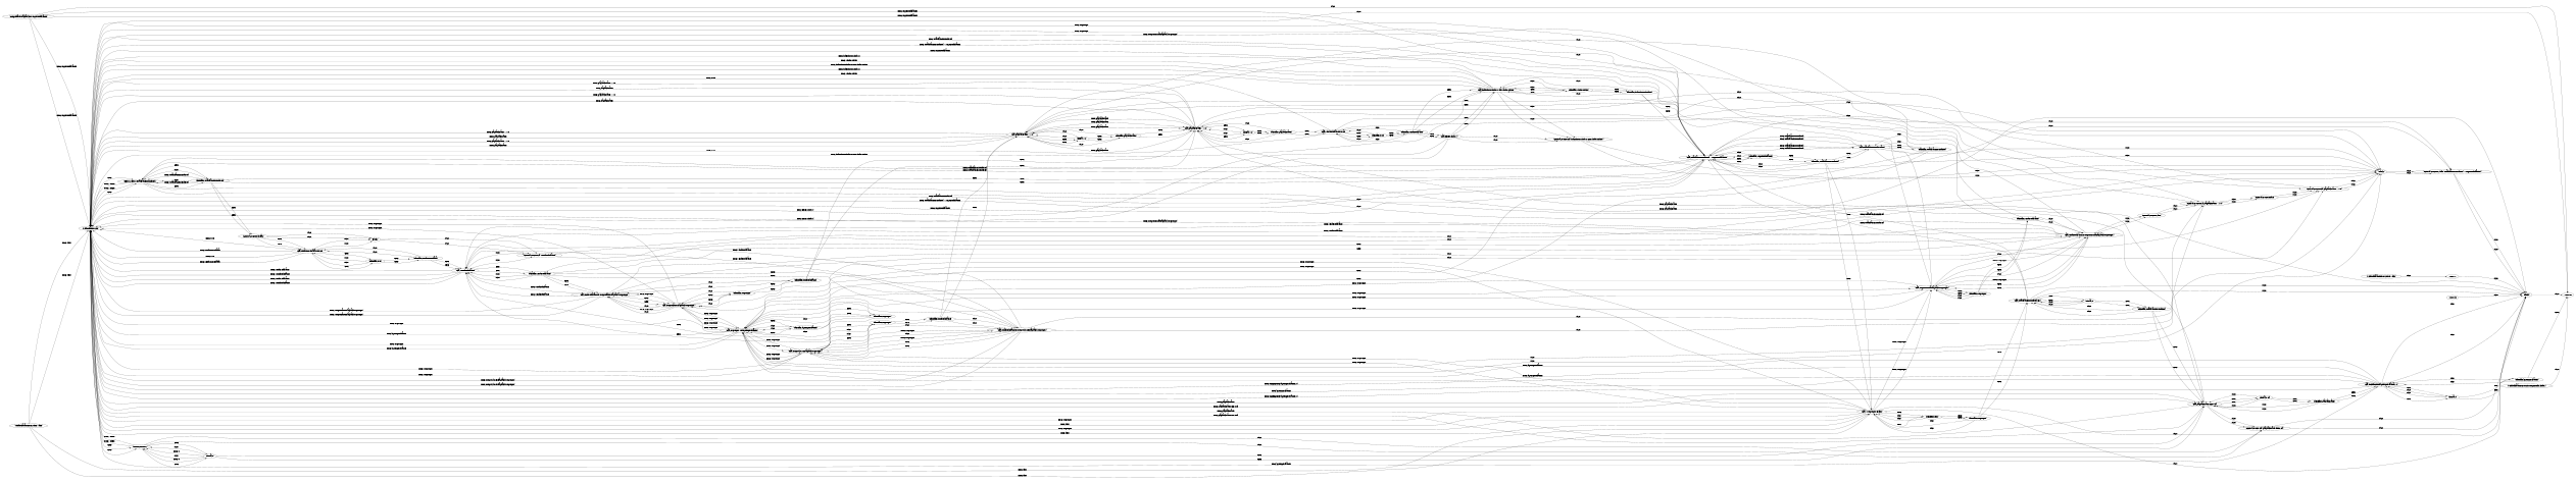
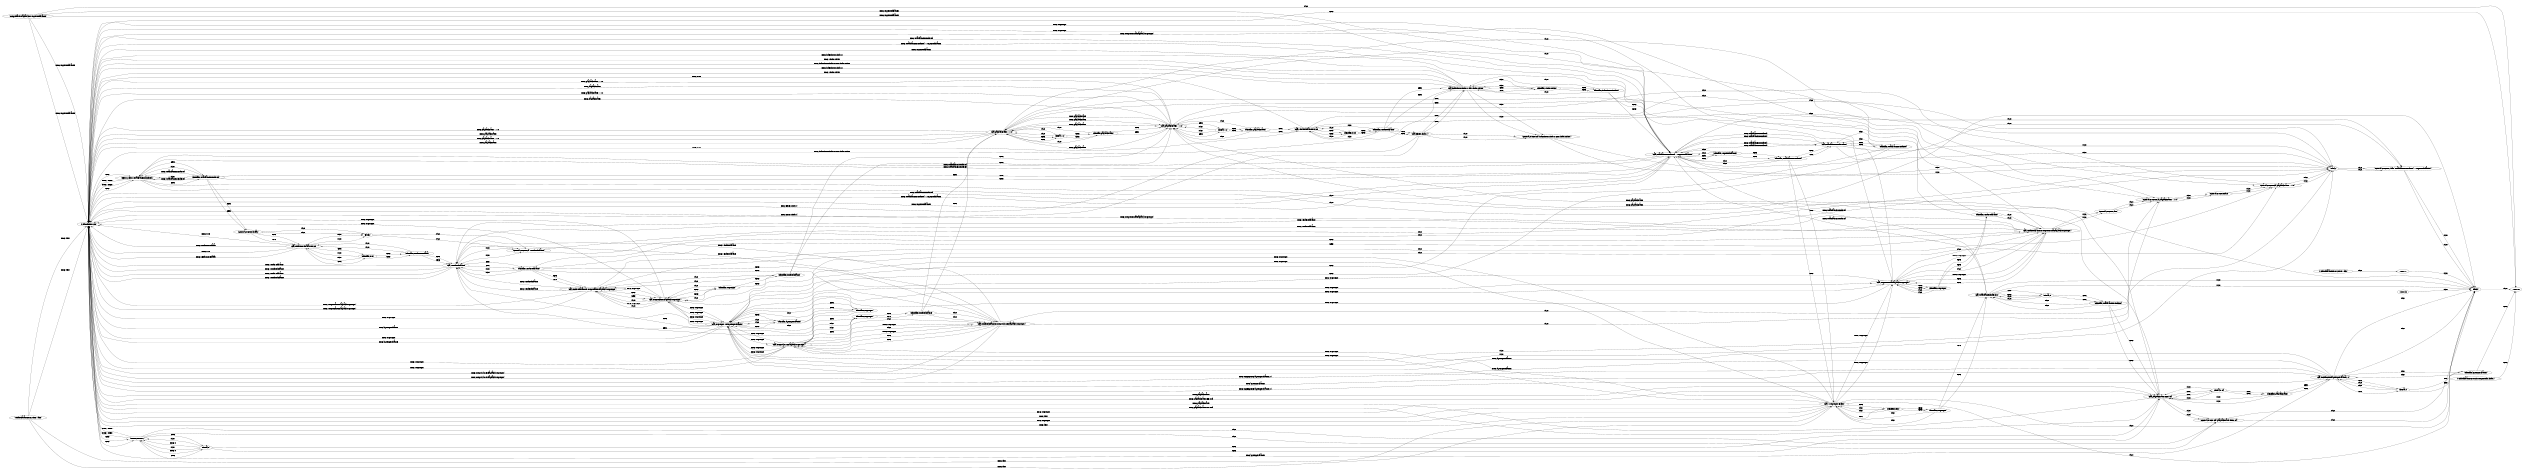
  digraph {
    rankdir=LR
    n1 [label="(MethodReturn,int)"]
    n2 [label="(Return,return total_frames_rendered;)"]
    n3 [label="(Return,return 0;)"]
    1000100
    n5 [label="(Block,)"]
    n6 [label="(Identifier,total_frames_rendered)"]
    n7 [label="(ControlStructure,if (playback_rate_ == 0.0f))"]
    n8 [label="(Literal,0)"]
    n9 [label="(Call,total_frames_rendered < requested_frames)"]
    n10 [label="(ControlStructure,while (total_frames_rendered < requested_frames))"]
    n11 [label="(Identifier,requested_frames)"]
    n12 [label="(Call,total_frames_rendered++)"]
    n13 [label="(Identifier,total_frames_rendered)"]
    n14 [label="(Block,)"]
    n15 [label="(Identifier,total_frames_rendered)"]
    n16 [label="(Call,* output_ptr = dest)"]
    n17 [label="(Call,OutputFasterPlayback(output_ptr))"]
    n18 [label="(Call,OutputSlowerPlayback(output_ptr))"]
    n19 [label="(Call,OutputNormalPlayback(output_ptr))"]
    n20 [label="(Identifier,dest)"]
    n21 [label="(Identifier,window_size_)"]
    n22 [label="(Call,index_into_window_ == window_size_)"]
    n23 [label="(Identifier,index_into_window_)"]
    n24 [label="(ControlStructure,if (index_into_window_ == window_size_))"]
    n25 [label="(Call,ResetWindow())"]
    n26 [label="(Call,rendered_frame = true)"]
    n27 [label="(Identifier,true)"]
    n28 [label="(Identifier,rendered_frame)"]
    n29 [label="(Literal,1.0)"]
    n30 [label="(Call,playback_rate_ > 1.0)"]
    n31 [label="(Identifier,playback_rate_)"]
    n32 [label="(ControlStructure,if (playback_rate_ > 1.0))"]
    n33 [label="(Call,playback_rate_ < 1.0)"]
    n34 [label="(Literal,1.0)"]
    n35 [label="(ControlStructure,if (playback_rate_ < 1.0))"]
    n36 [label="(Identifier,output_ptr)"]
    n37 [label="(Call,rendered_frame = OutputFasterPlayback(output_ptr))"]
    n38 [label="(Call,output_ptr += bytes_per_frame_)"]
    n39 [label="(Identifier,rendered_frame)"]
    n40 [label="(Call,!rendered_frame)"]
    n41 [label="(Identifier,bytes_per_frame_)"]
    n42 [label="(Identifier,rendered_frame)"]
    n43 [label="(ControlStructure,if (!rendered_frame))"]
    n44 [label="(Identifier,playback_rate_)"]
    n45 [label="(ControlStructure,else)"]
    n46 [label="(Identifier,output_ptr)"]
    n47 [label="(Call,rendered_frame = OutputSlowerPlayback(output_ptr))"]
    n48 [label="(Identifier,rendered_frame)"]
    n49 [label="(ControlStructure,else)"]
    n50 [label="(OutputFasterPlayback,int requested_frames)"]
    n51 [label="(MethodParameterOut,int requested_window)"]
    n52 [label="(MethodParameterIn,uint8* dest)"]
    n53 [label="(MethodParameterOut,uint8* dest)"]
    1000117
    n55 [label="(Identifier,output_ptr)"]
    n56 [label="(Call,rendered_frame = OutputNormalPlayback(output_ptr))"]
    n57 [label="(Identifier,rendered_frame)"]
    n58 [label="(Block,)"]
    n59 [label="(Identifier,true)"]
    n60 [label="(Call,needs_more_data_ = true)"]
    n61 [label="(Identifier,needs_more_data_)"]
    n62 [label="(ControlStructure,break;)"]
    n63 [label="(Identifier,output_ptr)"]
    n64 [label="(Identifier,bytes_per_frame_)"]
    n65 [label="(Call,DCHECK_NE(bytes_per_frame_, 0))"]
    n66 [label="(Literal,0)"]
    n67 [label="(Literal,0.0f)"]
    n68 [label="(Call,playback_rate_ == 0.0f)"]
    n69 [label="(Identifier,playback_rate_)"]
    n70 [label="(Literal,0)"]
-   n71 [label="(Call,total_frames_rendered = 0)"]
+   n71 [label="(Call,total_frames_index = 0)"]
    n72 [label="(Identifier,total_frames_rendered)"]
    n73 [label="(Identifier,output_ptr)"]
    1000113
    n1 -> n2 [label="CFG: "]
    n1 -> n2 [label="CFG: "]
    n1 -> n3 [label="CFG: "]
    n1 -> n3 [label="CFG: "]
-   n1 -> 1000100 [label="AST: "]
+   n1 -> 1000100 [label="CFG: "]
    n2 -> n1 [label="DDG: <RET>"]
    n2 -> n1 [label="DDG: <RET>"]
    n2 -> n5 [label="AST: "]
    n2 -> n5 [label="AST: "]
    n2 -> n6 [label="CFG: "]
    n2 -> n6 [label="CFG: "]
    n3 -> n1 [label="DDG: <RET>"]
    n3 -> n1 [label="DDG: <RET>"]
    n3 -> n7 [label="AST: "]
    n3 -> n7 [label="AST: "]
    n3 -> n8 [label="CFG: "]
    n3 -> n8 [label="CFG: "]
    n5 -> 1000100 [label="AST: "]
    n6 -> n2 [label="AST: "]
    n6 -> n2 [label="DDG: total_frames_rendered"]
    n6 -> n2 [label="AST: "]
    n6 -> n2 [label="DDG: total_frames_rendered"]
    n6 -> n9 [label="CFG: "]
    n6 -> n9 [label="CFG: "]
    n6 -> n62 [label="CFG: "]
    n6 -> n62 [label="CFG: "]
    n7 -> n5 [label="AST: "]
    n7 -> n5 [label="AST: "]
    n8 -> n3 [label="AST: "]
    n8 -> n3 [label="DDG: 0"]
    n8 -> n3 [label="AST: "]
    n8 -> n3 [label="DDG: 0"]
    n8 -> n68 [label="CFG: "]
    n8 -> n68 [label="CFG: "]
    n9 -> n1 [label="DDG: total_frames_rendered"]
    n9 -> n1 [label="DDG: total_frames_rendered < requested_frames"]
    n9 -> n1 [label="DDG: requested_frames"]
    n9 -> n1 [label="DDG: total_frames_rendered"]
    n9 -> n1 [label="DDG: total_frames_rendered < requested_frames"]
    n9 -> n1 [label="DDG: requested_frames"]
    n9 -> n2 [label="DDG: total_frames_rendered"]
    n9 -> n2 [label="DDG: total_frames_rendered"]
    n9 -> n10 [label="AST: "]
    n9 -> n10 [label="AST: "]
    n9 -> n11 [label="CFG: "]
    n9 -> n11 [label="CFG: "]
    n9 -> n12 [label="DDG: total_frames_rendered"]
    n9 -> n12 [label="DDG: total_frames_rendered"]
    n10 -> n5 [label="AST: "]
    n10 -> n5 [label="AST: "]
    n11 -> n9 [label="AST: "]
    n11 -> n9 [label="AST: "]
    n11 -> n13 [label="CFG: "]
    n11 -> n13 [label="CFG: "]
    n12 -> n9 [label="DDG: total_frames_rendered"]
    n12 -> n9 [label="DDG: total_frames_rendered"]
    n12 -> n14 [label="AST: "]
    n12 -> n14 [label="AST: "]
    n12 -> n15 [label="CFG: "]
    n12 -> n15 [label="CFG: "]
    n13 -> n9 [label="AST: "]
    n13 -> n9 [label="AST: "]
    n13 -> n12 [label="CFG: "]
    n13 -> n12 [label="CFG: "]
    n13 -> n16 [label="CFG: "]
    n13 -> n16 [label="CFG: "]
    n14 -> n10 [label="AST: "]
    n14 -> n10 [label="AST: "]
    n15 -> n12 [label="AST: "]
    n15 -> n12 [label="AST: "]
    n15 -> n38 [label="CFG: "]
    n15 -> n38 [label="CFG: "]
    n16 -> n1 [label="DDG: output_ptr"]
    n16 -> n1 [label="DDG: dest"]
    n16 -> n1 [label="DDG: output_ptr"]
    n16 -> n1 [label="DDG: dest"]
    n16 -> n5 [label="AST: "]
    n16 -> n5 [label="AST: "]
    n16 -> n17 [label="DDG: output_ptr"]
    n16 -> n17 [label="DDG: output_ptr"]
    n16 -> n18 [label="DDG: output_ptr"]
    n16 -> n18 [label="DDG: output_ptr"]
    n16 -> n19 [label="DDG: output_ptr"]
    n16 -> n19 [label="DDG: output_ptr"]
    n16 -> n20 [label="CFG: "]
    n16 -> n20 [label="CFG: "]
    n17 -> n1 [label="DDG: output_ptr"]
    n17 -> n1 [label="DDG: output_ptr"]
    n17 -> n36 [label="CFG: "]
    n17 -> n36 [label="CFG: "]
    n17 -> n37 [label="AST: "]
    n17 -> n37 [label="DDG: output_ptr"]
    n17 -> n37 [label="AST: "]
    n17 -> n37 [label="DDG: output_ptr"]
    n17 -> n38 [label="DDG: output_ptr"]
    n17 -> n38 [label="DDG: output_ptr"]
    n18 -> n1 [label="DDG: output_ptr"]
    n18 -> n1 [label="DDG: output_ptr"]
    n18 -> n38 [label="DDG: output_ptr"]
    n18 -> n38 [label="DDG: output_ptr"]
    n18 -> n46 [label="CFG: "]
    n18 -> n46 [label="CFG: "]
    n18 -> n47 [label="AST: "]
    n18 -> n47 [label="DDG: output_ptr"]
    n18 -> n47 [label="AST: "]
    n18 -> n47 [label="DDG: output_ptr"]
    n19 -> n1 [label="DDG: output_ptr"]
    n19 -> n1 [label="DDG: output_ptr"]
    n19 -> n38 [label="DDG: output_ptr"]
    n19 -> n38 [label="DDG: output_ptr"]
    n19 -> n55 [label="CFG: "]
    n19 -> n55 [label="CFG: "]
    n19 -> n56 [label="AST: "]
    n19 -> n56 [label="DDG: output_ptr"]
    n19 -> n56 [label="AST: "]
    n19 -> n56 [label="DDG: output_ptr"]
    n20 -> n16 [label="AST: "]
    n20 -> n16 [label="AST: "]
    n20 -> n73 [label="CFG: "]
    n20 -> n73 [label="CFG: "]
    n21 -> n22 [label="AST: "]
    n21 -> n22 [label="AST: "]
    n21 -> n23 [label="CFG: "]
    n21 -> n23 [label="CFG: "]
    n22 -> n1 [label="DDG: window_size_"]
    n22 -> n1 [label="DDG: index_into_window_ == window_size_"]
    n22 -> n1 [label="DDG: index_into_window_"]
    n22 -> n1 [label="DDG: window_size_"]
    n22 -> n1 [label="DDG: index_into_window_ == window_size_"]
    n22 -> n1 [label="DDG: index_into_window_"]
    n22 -> n21 [label="CFG: "]
    n22 -> n21 [label="CFG: "]
    n22 -> n24 [label="AST: "]
    n22 -> n24 [label="AST: "]
    n23 -> n9 [label="CFG: "]
    n23 -> n9 [label="CFG: "]
    n23 -> n22 [label="AST: "]
    n23 -> n22 [label="AST: "]
    n24 -> n14 [label="AST: "]
    n24 -> n14 [label="AST: "]
    n25 -> n1 [label="DDG: ResetWindow()"]
    n25 -> n1 [label="DDG: ResetWindow()"]
    n25 -> n22 [label="CFG: "]
    n25 -> n22 [label="CFG: "]
    n25 -> n24 [label="AST: "]
    n25 -> n24 [label="AST: "]
    n26 -> n1 [label="DDG: true"]
    n26 -> n1 [label="DDG: true"]
    n26 -> n14 [label="AST: "]
    n26 -> n14 [label="AST: "]
    n26 -> n27 [label="CFG: "]
    n26 -> n27 [label="CFG: "]
    n27 -> n26 [label="AST: "]
    n27 -> n26 [label="AST: "]
    n27 -> n28 [label="CFG: "]
    n27 -> n28 [label="CFG: "]
    n28 -> n22 [label="CFG: "]
    n28 -> n22 [label="CFG: "]
    n28 -> n25 [label="CFG: "]
    n28 -> n25 [label="CFG: "]
    n28 -> n26 [label="AST: "]
    n28 -> n26 [label="AST: "]
    n29 -> n30 [label="AST: "]
    n29 -> n30 [label="AST: "]
    n29 -> n31 [label="CFG: "]
    n29 -> n31 [label="CFG: "]
    n30 -> n1 [label="DDG: playback_rate_ > 1.0"]
    n30 -> n1 [label="DDG: playback_rate_"]
    n30 -> n1 [label="DDG: playback_rate_ > 1.0"]
    n30 -> n1 [label="DDG: playback_rate_"]
    n30 -> n29 [label="CFG: "]
    n30 -> n29 [label="CFG: "]
    n30 -> n32 [label="AST: "]
    n30 -> n32 [label="AST: "]
    n30 -> n33 [label="DDG: playback_rate_"]
    n30 -> n33 [label="DDG: playback_rate_"]
    n31 -> n26 [label="CFG: "]
    n31 -> n26 [label="CFG: "]
    n31 -> n30 [label="AST: "]
    n31 -> n30 [label="AST: "]
    n32 -> n14 [label="AST: "]
    n32 -> n14 [label="AST: "]
    n33 -> n1 [label="DDG: playback_rate_ < 1.0"]
    n33 -> n1 [label="DDG: playback_rate_"]
    n33 -> n1 [label="DDG: playback_rate_ < 1.0"]
    n33 -> n1 [label="DDG: playback_rate_"]
    n33 -> n30 [label="DDG: playback_rate_"]
    n33 -> n30 [label="DDG: playback_rate_"]
    n33 -> n34 [label="CFG: "]
    n33 -> n34 [label="CFG: "]
    n33 -> n35 [label="AST: "]
    n33 -> n35 [label="AST: "]
    n34 -> n33 [label="AST: "]
    n34 -> n33 [label="AST: "]
    n34 -> n44 [label="CFG: "]
    n34 -> n44 [label="CFG: "]
    n35 -> n45 [label="AST: "]
    n35 -> n45 [label="AST: "]
    n36 -> n17 [label="AST: "]
    n36 -> n17 [label="AST: "]
    n36 -> n39 [label="CFG: "]
    n36 -> n39 [label="CFG: "]
    n37 -> n1 [label="DDG: OutputFasterPlayback(output_ptr)"]
    n37 -> n1 [label="DDG: OutputFasterPlayback(output_ptr)"]
    n37 -> n17 [label="CFG: "]
    n37 -> n17 [label="CFG: "]
    n37 -> n32 [label="AST: "]
    n37 -> n32 [label="AST: "]
    n37 -> n40 [label="DDG: rendered_frame"]
    n37 -> n40 [label="DDG: rendered_frame"]
    n38 -> n1 [label="DDG: output_ptr"]
    n38 -> n1 [label="DDG: bytes_per_frame_"]
    n38 -> n1 [label="DDG: output_ptr"]
    n38 -> n1 [label="DDG: bytes_per_frame_"]
    n38 -> n14 [label="AST: "]
    n38 -> n14 [label="AST: "]
    n38 -> n17 [label="DDG: output_ptr"]
    n38 -> n17 [label="DDG: output_ptr"]
    n38 -> n18 [label="DDG: output_ptr"]
    n38 -> n18 [label="DDG: output_ptr"]
    n38 -> n19 [label="DDG: output_ptr"]
    n38 -> n19 [label="DDG: output_ptr"]
    n38 -> n41 [label="CFG: "]
    n38 -> n41 [label="CFG: "]
    n39 -> n30 [label="CFG: "]
    n39 -> n30 [label="CFG: "]
    n39 -> n37 [label="AST: "]
    n39 -> n37 [label="AST: "]
    n40 -> n1 [label="DDG: rendered_frame"]
    n40 -> n1 [label="DDG: !rendered_frame"]
    n40 -> n1 [label="DDG: rendered_frame"]
    n40 -> n1 [label="DDG: !rendered_frame"]
    n40 -> n42 [label="CFG: "]
    n40 -> n42 [label="CFG: "]
    n40 -> n43 [label="AST: "]
    n40 -> n43 [label="AST: "]
    n41 -> n38 [label="AST: "]
    n41 -> n38 [label="AST: "]
    n41 -> n63 [label="CFG: "]
    n41 -> n63 [label="CFG: "]
    n42 -> n37 [label="CFG: "]
    n42 -> n37 [label="CFG: "]
    n42 -> n40 [label="AST: "]
    n42 -> n40 [label="AST: "]
    n42 -> n47 [label="CFG: "]
    n42 -> n47 [label="CFG: "]
    n42 -> n56 [label="CFG: "]
    n42 -> n56 [label="CFG: "]
    n43 -> n14 [label="AST: "]
    n43 -> n14 [label="AST: "]
    n44 -> n30 [label="CFG: "]
    n44 -> n30 [label="CFG: "]
    n44 -> n33 [label="AST: "]
    n44 -> n33 [label="AST: "]
    n45 -> n32 [label="AST: "]
    n45 -> n32 [label="AST: "]
    n46 -> n18 [label="AST: "]
    n46 -> n18 [label="AST: "]
    n46 -> n48 [label="CFG: "]
    n46 -> n48 [label="CFG: "]
    n47 -> n1 [label="DDG: OutputSlowerPlayback(output_ptr)"]
    n47 -> n1 [label="DDG: OutputSlowerPlayback(output_ptr)"]
    n47 -> n18 [label="CFG: "]
    n47 -> n18 [label="CFG: "]
    n47 -> n35 [label="AST: "]
    n47 -> n35 [label="AST: "]
    n47 -> n40 [label="DDG: rendered_frame"]
    n47 -> n40 [label="DDG: rendered_frame"]
    n48 -> n33 [label="CFG: "]
    n48 -> n33 [label="CFG: "]
    n48 -> n47 [label="AST: "]
    n48 -> n47 [label="AST: "]
    n49 -> n35 [label="AST: "]
    n49 -> n35 [label="AST: "]
    n50 -> n1 [label="DDG: requested_frames"]
    n50 -> n1 [label="DDG: requested_frames"]
    n50 -> 1000100 [label="AST: "]
    n50 -> n9 [label="DDG: requested_frames"]
    n50 -> n9 [label="DDG: requested_frames"]
-   n51 -> 1000100 [label="AST: "]
+   n51 -> 1000100 [label="CFG: "]
    n52 -> n1 [label="DDG: dest"]
    n52 -> n1 [label="DDG: dest"]
    n52 -> n16 [label="DDG: dest"]
    n52 -> n16 [label="DDG: dest"]
    n53 -> 1000117 [label="AST: "]
    1000117 -> n5 [label="AST: "]
    n55 -> n19 [label="AST: "]
    n55 -> n19 [label="AST: "]
    n55 -> n57 [label="CFG: "]
    n55 -> n57 [label="CFG: "]
    n56 -> n1 [label="DDG: OutputNormalPlayback(output_ptr)"]
    n56 -> n1 [label="DDG: OutputNormalPlayback(output_ptr)"]
    n56 -> n19 [label="CFG: "]
    n56 -> n19 [label="CFG: "]
    n56 -> n40 [label="DDG: rendered_frame"]
    n56 -> n40 [label="DDG: rendered_frame"]
    n56 -> n49 [label="AST: "]
    n56 -> n49 [label="AST: "]
    n57 -> n33 [label="CFG: "]
    n57 -> n33 [label="CFG: "]
    n57 -> n56 [label="AST: "]
    n57 -> n56 [label="AST: "]
    n58 -> n43 [label="AST: "]
    n58 -> n43 [label="AST: "]
    n59 -> n60 [label="AST: "]
    n59 -> n60 [label="AST: "]
    n59 -> n61 [label="CFG: "]
    n59 -> n61 [label="CFG: "]
    n60 -> n1 [label="DDG: true"]
    n60 -> n1 [label="DDG: needs_more_data_"]
    n60 -> n1 [label="DDG: true"]
    n60 -> n1 [label="DDG: needs_more_data_"]
    n60 -> n58 [label="AST: "]
    n60 -> n58 [label="AST: "]
    n60 -> n59 [label="CFG: "]
    n60 -> n59 [label="CFG: "]
    n61 -> n40 [label="CFG: "]
    n61 -> n40 [label="CFG: "]
    n61 -> n60 [label="AST: "]
    n61 -> n60 [label="AST: "]
    n62 -> n58 [label="AST: "]
    n62 -> n58 [label="AST: "]
    n62 -> n60 [label="CFG: "]
    n62 -> n60 [label="CFG: "]
    n63 -> n38 [label="AST: "]
    n63 -> n38 [label="AST: "]
    n63 -> n40 [label="CFG: "]
    n63 -> n40 [label="CFG: "]
    n64 -> 1000100 [label="CFG: "]
    n64 -> n65 [label="AST: "]
    n64 -> n65 [label="AST: "]
    n65 -> n1 [label="DDG: DCHECK_NE(bytes_per_frame_, 0)"]
    n65 -> n1 [label="DDG: bytes_per_frame_"]
    n65 -> n1 [label="DDG: DCHECK_NE(bytes_per_frame_, 0)"]
    n65 -> n1 [label="DDG: bytes_per_frame_"]
    n65 -> n5 [label="AST: "]
    n65 -> n5 [label="AST: "]
    n65 -> n38 [label="DDG: bytes_per_frame_"]
    n65 -> n38 [label="DDG: bytes_per_frame_"]
    n65 -> n66 [label="CFG: "]
    n65 -> n66 [label="CFG: "]
    n66 -> n64 [label="CFG: "]
    n66 -> n64 [label="CFG: "]
    n66 -> n65 [label="AST: "]
    n66 -> n65 [label="AST: "]
    n67 -> n68 [label="AST: "]
    n67 -> n68 [label="AST: "]
    n67 -> n69 [label="CFG: "]
    n67 -> n69 [label="CFG: "]
    n68 -> n1 [label="DDG: playback_rate_ == 0.0f"]
    n68 -> n1 [label="DDG: playback_rate_"]
    n68 -> n1 [label="DDG: playback_rate_ == 0.0f"]
    n68 -> n1 [label="DDG: playback_rate_"]
    n68 -> n7 [label="AST: "]
    n68 -> n7 [label="AST: "]
    n68 -> n30 [label="DDG: playback_rate_"]
    n68 -> n30 [label="DDG: playback_rate_"]
    n68 -> n67 [label="CFG: "]
    n68 -> n67 [label="CFG: "]
    n69 -> n65 [label="CFG: "]
    n69 -> n65 [label="CFG: "]
    n69 -> n68 [label="AST: "]
    n69 -> n68 [label="AST: "]
    n70 -> n71 [label="AST: "]
    n70 -> n71 [label="AST: "]
    n70 -> n72 [label="CFG: "]
    n70 -> n72 [label="CFG: "]
    n71 -> n5 [label="AST: "]
    n71 -> n5 [label="AST: "]
    n71 -> n9 [label="DDG: total_frames_rendered"]
    n71 -> n9 [label="DDG: total_frames_rendered"]
    n71 -> n70 [label="CFG: "]
    n71 -> n70 [label="CFG: "]
    n72 -> n68 [label="CFG: "]
    n72 -> n68 [label="CFG: "]
    n72 -> n71 [label="AST: "]
    n72 -> n71 [label="AST: "]
    n73 -> n16 [label="AST: "]
    n73 -> n16 [label="AST: "]
    n73 -> n71 [label="CFG: "]
    n73 -> n71 [label="CFG: "]
    1000113 -> n5 [label="AST: "]
  }
